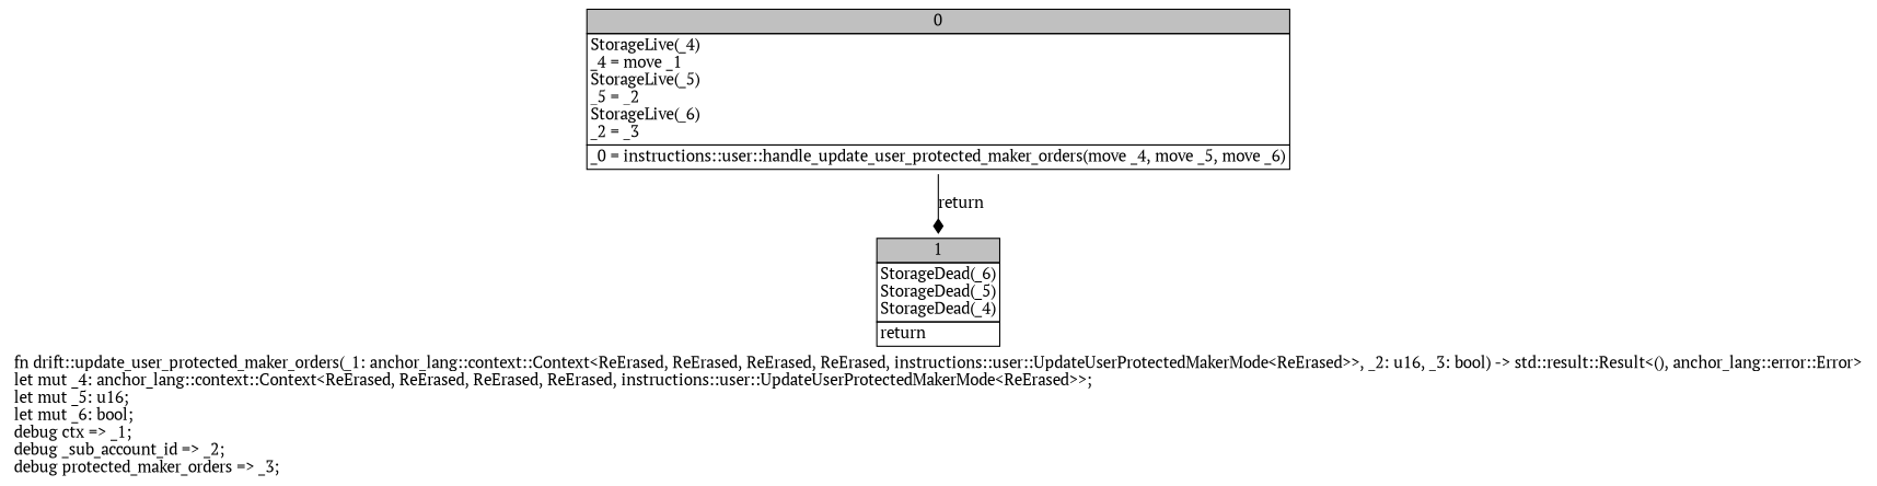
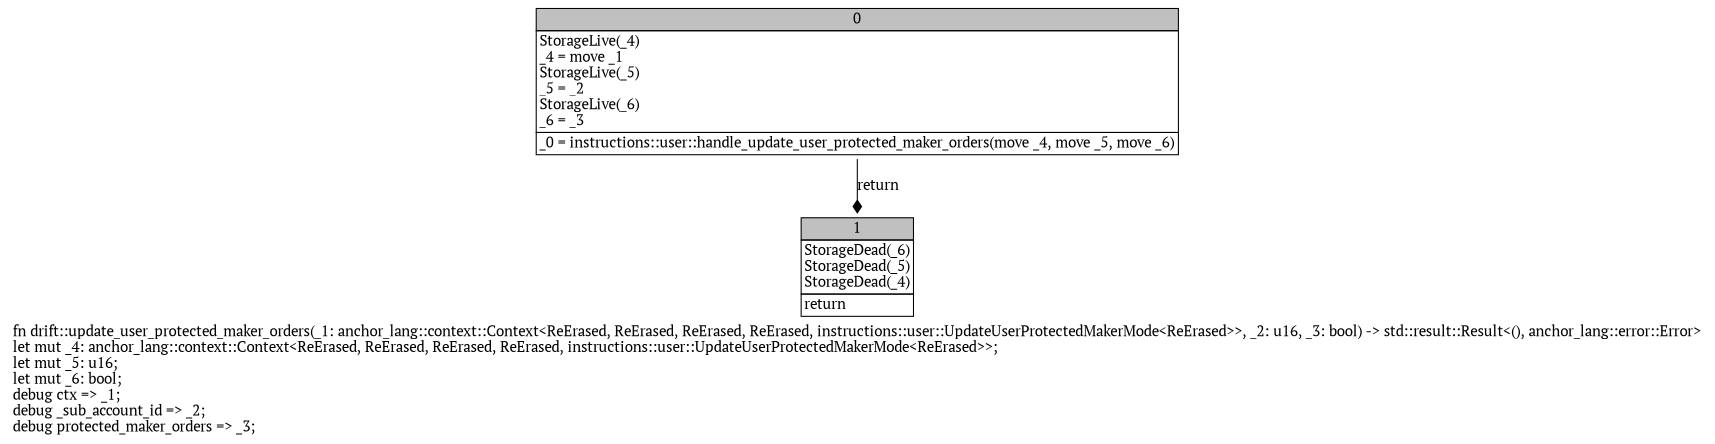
  digraph {
    fontname="PT Serif"
    label=<fn drift::update_user_protected_maker_orders(_1: anchor_lang::context::Context&lt;ReErased, ReErased, ReErased, ReErased, instructions::user::UpdateUserProtectedMakerMode&lt;ReErased&gt;&gt;, _2: u16, _3: bool) -&gt; std::result::Result&lt;(), anchor_lang::error::Error&gt;<br align="left"/>let mut _4: anchor_lang::context::Context&lt;ReErased, ReErased, ReErased, ReErased, instructions::user::UpdateUserProtectedMakerMode&lt;ReErased&gt;&gt;;<br align="left"/>let mut _5: u16;<br align="left"/>let mut _6: bool;<br align="left"/>debug ctx =&gt; _1;<br align="left"/>debug _sub_account_id =&gt; _2;<br align="left"/>debug protected_maker_orders =&gt; _3;<br align="left"/>>
    node [fontname="PT Serif" shape=none]
-   n1 [label=<<table border="0" cellborder="1" cellspacing="0"><tr><td bgcolor="gray" align="center" colspan="1">0</td></tr><tr><td align="left" balign="left">StorageLive(_4)<br/>_4 = move _1<br/>StorageLive(_5)<br/>_5 = _2<br/>StorageLive(_6)<br/>_2 = _3<br/></td></tr><tr><td align="left">_0 = instructions::user::handle_update_user_protected_maker_orders(move _4, move _5, move _6)</td></tr></table>>]
+   n1 [label=<<table border="0" cellborder="1" cellspacing="0"><tr><td bgcolor="gray" align="center" colspan="1">0</td></tr><tr><td align="left" balign="left">StorageLive(_4)<br/>_4 = move _1<br/>StorageLive(_5)<br/>_5 = _2<br/>StorageLive(_6)<br/>_6 = _3<br/></td></tr><tr><td align="left">_0 = instructions::user::handle_update_user_protected_maker_orders(move _4, move _5, move _6)</td></tr></table>>]
    n2 [label=<<table border="0" cellborder="1" cellspacing="0"><tr><td bgcolor="gray" align="center" colspan="1">1</td></tr><tr><td align="left" balign="left">StorageDead(_6)<br/>StorageDead(_5)<br/>StorageDead(_4)<br/></td></tr><tr><td align="left">return</td></tr></table>>]
    n1 -> n2 [fontname="PT Serif" label=return arrowhead=diamond]
  }
